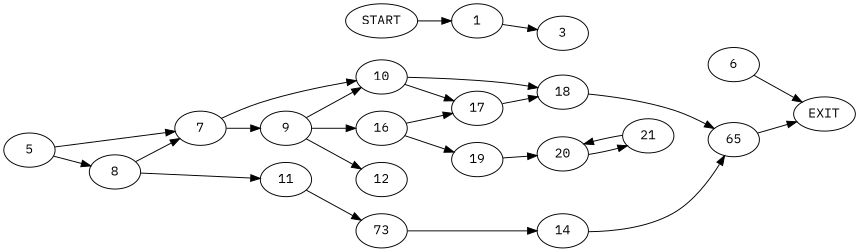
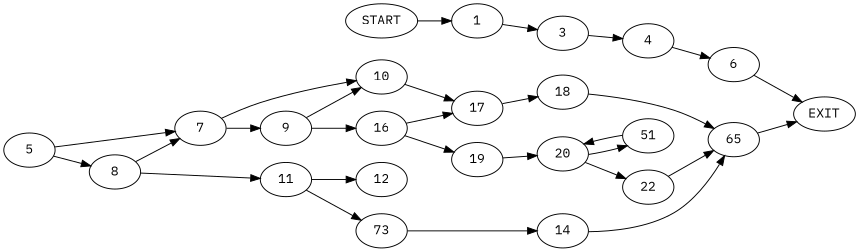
  digraph {
    fontname="IBM Plex Mono"
    rankdir=LR
    node [fontname="IBM Plex Mono"]
    edge [fontname="IBM Plex Mono"]
    n1 [label=START]
    1
    3
    n4 [label=EXIT]
+   4
    6
    5
    7
    8
    9
    10
    11
    16
    17
    18
    12
    n17 [label=73]
    19
    n19 [label=65]
    14
    20
-   21
+   21 [label=51]
+   22
    n1 -> 1
    1 -> 3
+   3 -> 4
+   4 -> 6
    6 -> n4
    5 -> 7
    5 -> 8
    7 -> 9
    7 -> 10
    8 -> 7
    8 -> 11
    9 -> 10
    9 -> 16
    10 -> 17
-   10 -> 18
-   9 -> 12
+   11 -> 12
    11 -> n17
    16 -> 17
    16 -> 19
    17 -> 18
    18 -> n19
    n17 -> 14
    19 -> 20
    n19 -> n4
    14 -> n19
    20 -> 21
+   20 -> 22
    21 -> 20
+   22 -> n19
  }
